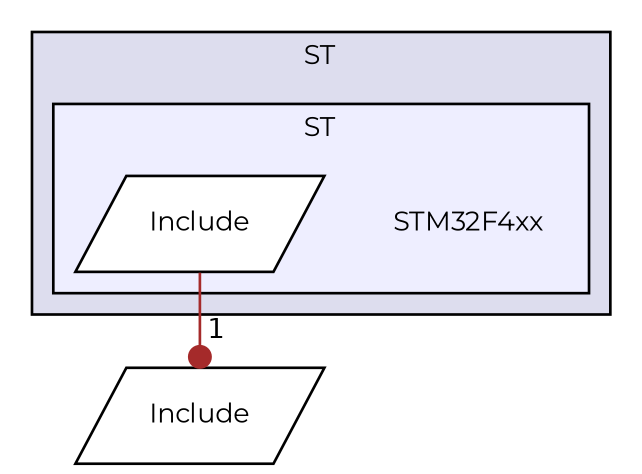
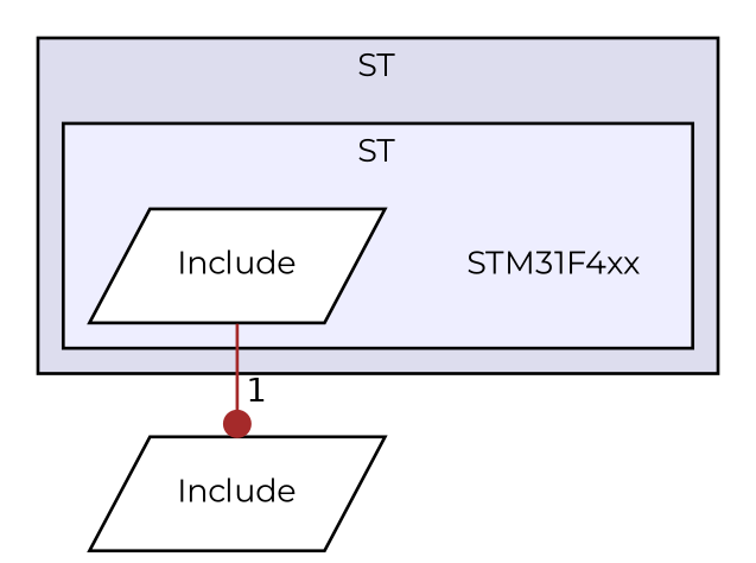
  digraph {
    compound=true
    fontname=Montserrat
    node [fontname=Montserrat fontsize=10 shape=parallelogram]
-   n1 [label=STM32F4xx shape=plaintext]
+   n1 [label=STM31F4xx shape=plaintext]
    n2 [fillcolor=white label=Include style=filled]
    n3 [label=Include]
    subgraph cluster_1 {
      bgcolor="#ddddee"
      fontsize=10
      label=ST
      pencolor=black
      subgraph cluster_2 {
        bgcolor="#eeeeff"
        fontsize=10
        pencolor=black
        n1
        n2
      }
    }
    n2 -> n3 [headlabel=1 labeldistance=1.5 labelfontname=Helvetica labelfontsize=10 color=brown arrowhead=dot fontname=Montserrat]
  }
